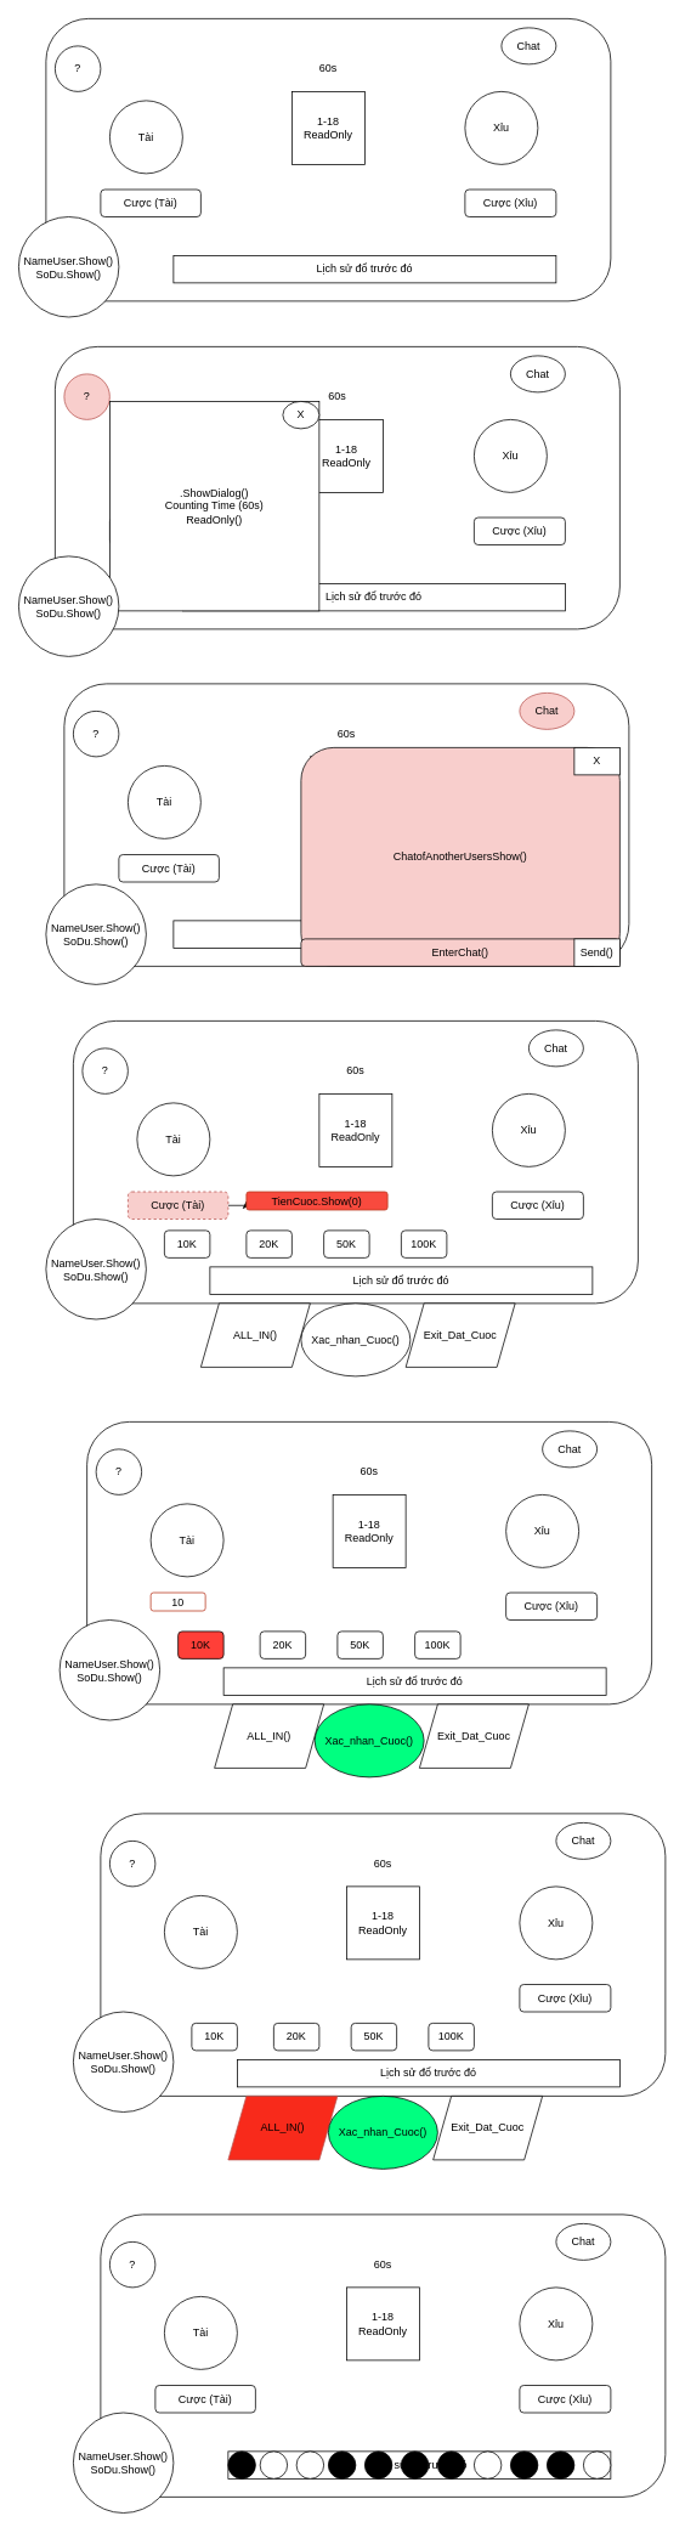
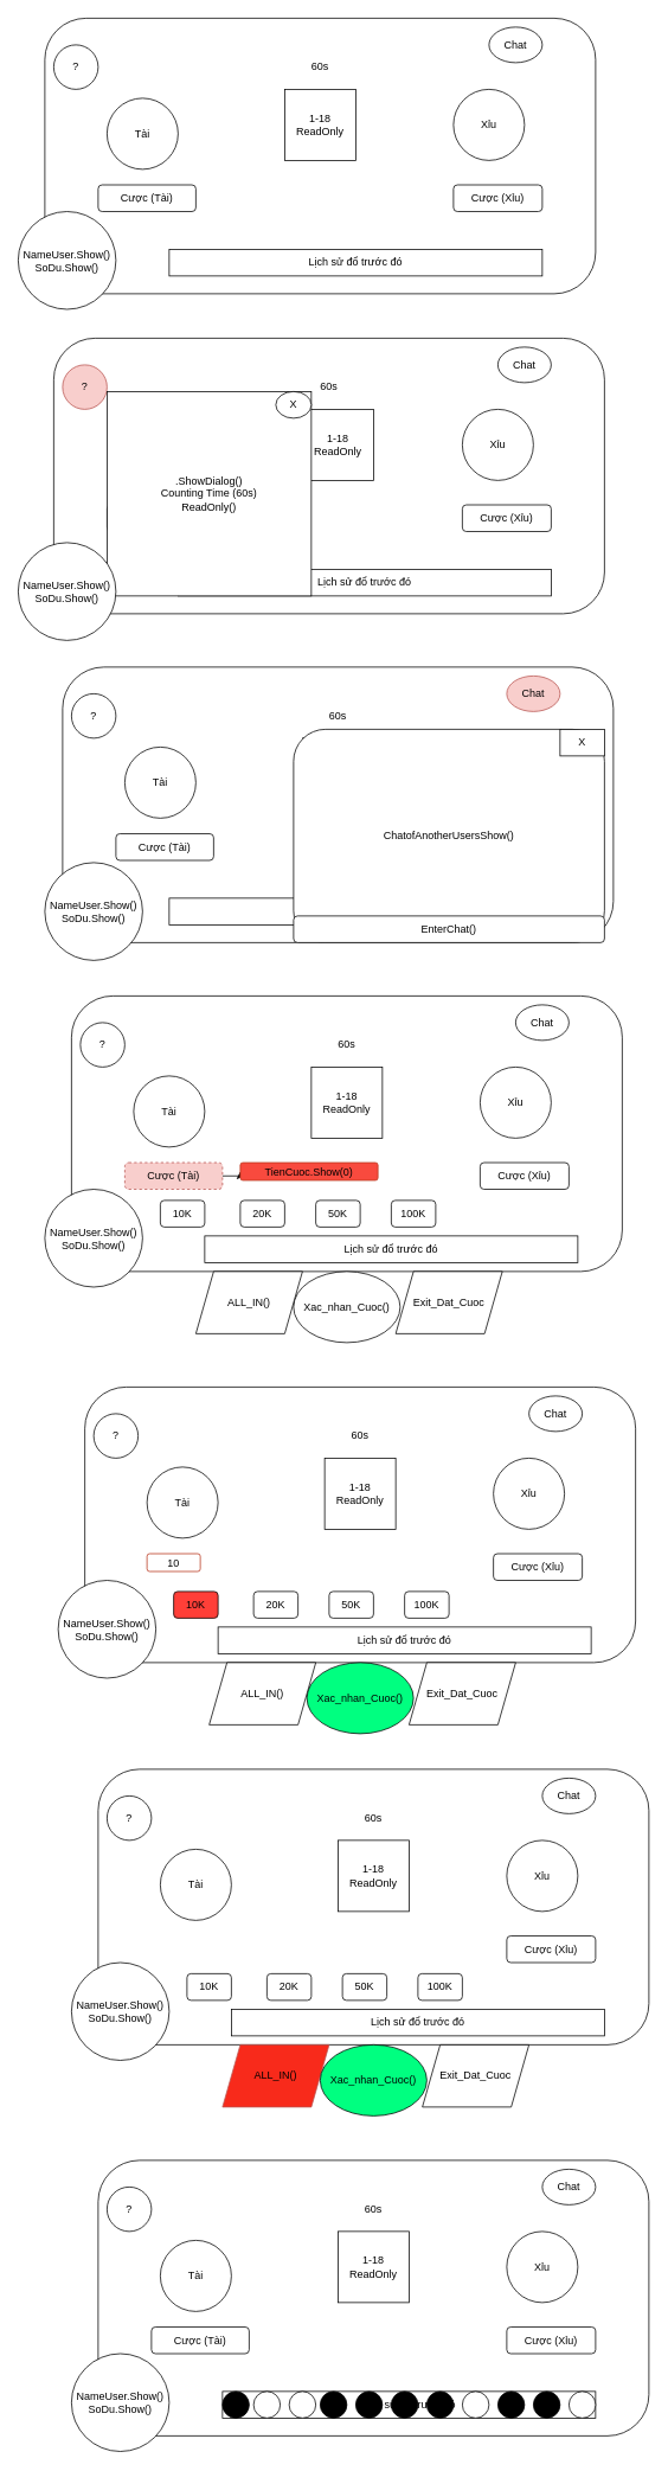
  <mxCell id="0" />
  <mxCell id="1" parent="0" />
  <mxCell id="2" value="" style="rounded=1;whiteSpace=wrap;html=1;" parent="1" vertex="1"><mxGeometry x="50" y="20" width="620" height="310" as="geometry" /></mxCell>
  <mxCell id="3" value="Cược (Tài)" style="rounded=1;whiteSpace=wrap;html=1;" parent="1" vertex="1"><mxGeometry x="110" y="207.5" width="110" height="30" as="geometry" /></mxCell>
  <mxCell id="4" value="Cược (Xỉu)" style="rounded=1;whiteSpace=wrap;html=1;" parent="1" vertex="1"><mxGeometry x="510" y="207.5" width="100" height="30" as="geometry" /></mxCell>
  <mxCell id="5" value="Tài" style="ellipse;whiteSpace=wrap;html=1;aspect=fixed;" parent="1" vertex="1"><mxGeometry x="120" y="110" width="80" height="80" as="geometry" /></mxCell>
  <mxCell id="6" value="Xỉu" style="ellipse;whiteSpace=wrap;html=1;aspect=fixed;" parent="1" vertex="1"><mxGeometry x="510" y="100" width="80" height="80" as="geometry" /></mxCell>
  <mxCell id="7" value="1-18&lt;br&gt;ReadOnly" style="whiteSpace=wrap;html=1;aspect=fixed;" parent="1" vertex="1"><mxGeometry x="320" y="100" width="80" height="80" as="geometry" /></mxCell>
  <mxCell id="8" value="Chat" style="ellipse;whiteSpace=wrap;html=1;" parent="1" vertex="1"><mxGeometry x="550" y="30" width="60" height="40" as="geometry" /></mxCell>
  <mxCell id="9" value="60s" style="text;html=1;strokeColor=none;fillColor=none;align=center;verticalAlign=middle;whiteSpace=wrap;rounded=0;" parent="1" vertex="1"><mxGeometry x="330" y="60" width="60" height="30" as="geometry" /></mxCell>
  <mxCell id="10" value="?" style="ellipse;whiteSpace=wrap;html=1;" parent="1" vertex="1"><mxGeometry x="60" y="50" width="50" height="50" as="geometry" /></mxCell>
  <mxCell id="11" value="Lịch sử đổ trước đó" style="rounded=0;whiteSpace=wrap;html=1;" parent="1" vertex="1"><mxGeometry x="190" y="280" width="420" height="30" as="geometry" /></mxCell>
  <mxCell id="12" value="" style="rounded=1;whiteSpace=wrap;html=1;" parent="1" vertex="1"><mxGeometry x="60" y="380" width="620" height="310" as="geometry" /></mxCell>
  <mxCell id="13" value="Cược (Tài)" style="rounded=1;whiteSpace=wrap;html=1;" parent="1" vertex="1"><mxGeometry x="120" y="567.5" width="110" height="30" as="geometry" /></mxCell>
  <mxCell id="14" value="Cược (Xỉu)" style="rounded=1;whiteSpace=wrap;html=1;" parent="1" vertex="1"><mxGeometry x="520" y="567.5" width="100" height="30" as="geometry" /></mxCell>
  <mxCell id="15" value="Tài" style="ellipse;whiteSpace=wrap;html=1;aspect=fixed;" parent="1" vertex="1"><mxGeometry x="130" y="470" width="80" height="80" as="geometry" /></mxCell>
  <mxCell id="16" value="Xỉu" style="ellipse;whiteSpace=wrap;html=1;aspect=fixed;" parent="1" vertex="1"><mxGeometry x="520" y="460" width="80" height="80" as="geometry" /></mxCell>
  <mxCell id="17" value="1-18&lt;br&gt;ReadOnly" style="whiteSpace=wrap;html=1;aspect=fixed;" parent="1" vertex="1"><mxGeometry x="340" y="460" width="80" height="80" as="geometry" /></mxCell>
  <mxCell id="18" value="Chat" style="ellipse;whiteSpace=wrap;html=1;" parent="1" vertex="1"><mxGeometry x="560" y="390" width="60" height="40" as="geometry" /></mxCell>
  <mxCell id="19" value="60s" style="text;html=1;strokeColor=none;fillColor=none;align=center;verticalAlign=middle;whiteSpace=wrap;rounded=0;" parent="1" vertex="1"><mxGeometry x="340" y="420" width="60" height="30" as="geometry" /></mxCell>
  <mxCell id="20" value="?" style="ellipse;whiteSpace=wrap;html=1;fillColor=#f8cecc;strokeColor=#b85450;" parent="1" vertex="1"><mxGeometry x="70" y="410" width="50" height="50" as="geometry" /></mxCell>
  <mxCell id="21" value="Lịch sử đổ trước đó" style="rounded=0;whiteSpace=wrap;html=1;" parent="1" vertex="1"><mxGeometry x="200" y="640" width="420" height="30" as="geometry" /></mxCell>
  <mxCell id="22" value=".ShowDialog()&lt;br&gt;Counting Time (60s)&lt;br&gt;ReadOnly()" style="whiteSpace=wrap;html=1;aspect=fixed;" parent="1" vertex="1"><mxGeometry x="120" y="440" width="230" height="230" as="geometry" /></mxCell>
  <mxCell id="23" value="" style="rounded=1;whiteSpace=wrap;html=1;" parent="1" vertex="1"><mxGeometry x="70" y="750" width="620" height="310" as="geometry" /></mxCell>
  <mxCell id="24" value="Cược (Tài)" style="rounded=1;whiteSpace=wrap;html=1;" parent="1" vertex="1"><mxGeometry x="130" y="937.5" width="110" height="30" as="geometry" /></mxCell>
  <mxCell id="25" value="Cược (Xỉu)" style="rounded=1;whiteSpace=wrap;html=1;" parent="1" vertex="1"><mxGeometry x="530" y="937.5" width="100" height="30" as="geometry" /></mxCell>
  <mxCell id="26" value="Tài" style="ellipse;whiteSpace=wrap;html=1;aspect=fixed;" parent="1" vertex="1"><mxGeometry x="140" y="840" width="80" height="80" as="geometry" /></mxCell>
  <mxCell id="27" value="Xỉu" style="ellipse;whiteSpace=wrap;html=1;aspect=fixed;" parent="1" vertex="1"><mxGeometry x="530" y="830" width="80" height="80" as="geometry" /></mxCell>
  <mxCell id="28" value="1-6" style="whiteSpace=wrap;html=1;aspect=fixed;" parent="1" vertex="1"><mxGeometry x="340" y="830" width="80" height="80" as="geometry" /></mxCell>
  <mxCell id="29" value="Chat" style="ellipse;whiteSpace=wrap;html=1;fillColor=#f8cecc;strokeColor=#b85450;" parent="1" vertex="1"><mxGeometry x="570" y="760" width="60" height="40" as="geometry" /></mxCell>
  <mxCell id="30" value="60s" style="text;html=1;strokeColor=none;fillColor=none;align=center;verticalAlign=middle;whiteSpace=wrap;rounded=0;" parent="1" vertex="1"><mxGeometry x="350" y="790" width="60" height="30" as="geometry" /></mxCell>
  <mxCell id="31" value="?" style="ellipse;whiteSpace=wrap;html=1;" parent="1" vertex="1"><mxGeometry x="80" y="780" width="50" height="50" as="geometry" /></mxCell>
  <mxCell id="32" value="Lịch sử đổ trước đó" style="rounded=0;whiteSpace=wrap;html=1;" parent="1" vertex="1"><mxGeometry x="190" y="1010" width="420" height="30" as="geometry" /></mxCell>
  <mxCell id="33" value="X" style="ellipse;whiteSpace=wrap;html=1;" parent="1" vertex="1"><mxGeometry x="310" y="440" width="40" height="30" as="geometry" /></mxCell>
- <mxCell id="34" value="ChatofAnotherUsersShow()" style="rounded=1;whiteSpace=wrap;html=1;fillColor=#f8cecc;" parent="1" vertex="1"><mxGeometry x="330" y="820" width="350" height="240" as="geometry" /></mxCell>
- <mxCell id="35" value="EnterChat()" style="rounded=1;whiteSpace=wrap;html=1;fillColor=#f8cecc;" parent="1" vertex="1"><mxGeometry x="330" y="1030" width="350" height="30" as="geometry" /></mxCell>
- <mxCell id="36" value="Send()" style="rounded=0;whiteSpace=wrap;html=1;" parent="1" vertex="1"><mxGeometry x="630" y="1030" width="50" height="30" as="geometry" /></mxCell>
+ <mxCell id="34" value="ChatofAnotherUsersShow()" style="rounded=1;whiteSpace=wrap;html=1;" parent="1" vertex="1"><mxGeometry x="330" y="820" width="350" height="240" as="geometry" /></mxCell>
+ <mxCell id="35" value="EnterChat()" style="rounded=1;whiteSpace=wrap;html=1;" parent="1" vertex="1"><mxGeometry x="330" y="1030" width="350" height="30" as="geometry" /></mxCell>
  <mxCell id="37" value="X" style="rounded=0;whiteSpace=wrap;html=1;" parent="1" vertex="1"><mxGeometry x="630" y="820" width="50" height="30" as="geometry" /></mxCell>
  <mxCell id="38" value="" style="rounded=1;whiteSpace=wrap;html=1;" parent="1" vertex="1"><mxGeometry x="80" y="1120" width="620" height="310" as="geometry" /></mxCell>
  <mxCell id="39" value="" style="edgeStyle=orthogonalEdgeStyle;rounded=0;orthogonalLoop=1;jettySize=auto;html=1;" parent="1" source="40" target="54" edge="1"><mxGeometry relative="1" as="geometry" /></mxCell>
  <mxCell id="40" value="Cược (Tài)" style="rounded=1;whiteSpace=wrap;html=1;fillColor=#f8cecc;strokeColor=#b85450;dashed=1;" parent="1" vertex="1"><mxGeometry x="140" y="1307.5" width="110" height="30" as="geometry" /></mxCell>
  <mxCell id="41" value="Cược (Xỉu)" style="rounded=1;whiteSpace=wrap;html=1;" parent="1" vertex="1"><mxGeometry x="540" y="1307.5" width="100" height="30" as="geometry" /></mxCell>
  <mxCell id="42" value="Tài" style="ellipse;whiteSpace=wrap;html=1;aspect=fixed;" parent="1" vertex="1"><mxGeometry x="150" y="1210" width="80" height="80" as="geometry" /></mxCell>
  <mxCell id="43" value="Xỉu" style="ellipse;whiteSpace=wrap;html=1;aspect=fixed;" parent="1" vertex="1"><mxGeometry x="540" y="1200" width="80" height="80" as="geometry" /></mxCell>
  <mxCell id="44" value="1-18&lt;br&gt;ReadOnly" style="whiteSpace=wrap;html=1;aspect=fixed;" parent="1" vertex="1"><mxGeometry x="350" y="1200" width="80" height="80" as="geometry" /></mxCell>
  <mxCell id="45" value="Chat" style="ellipse;whiteSpace=wrap;html=1;" parent="1" vertex="1"><mxGeometry x="580" y="1130" width="60" height="40" as="geometry" /></mxCell>
  <mxCell id="46" value="60s" style="text;html=1;strokeColor=none;fillColor=none;align=center;verticalAlign=middle;whiteSpace=wrap;rounded=0;" parent="1" vertex="1"><mxGeometry x="360" y="1160" width="60" height="30" as="geometry" /></mxCell>
  <mxCell id="47" value="?" style="ellipse;whiteSpace=wrap;html=1;" parent="1" vertex="1"><mxGeometry x="90" y="1150" width="50" height="50" as="geometry" /></mxCell>
  <mxCell id="48" value="Lịch sử đổ trước đó" style="rounded=0;whiteSpace=wrap;html=1;" parent="1" vertex="1"><mxGeometry x="230" y="1390" width="420" height="30" as="geometry" /></mxCell>
  <mxCell id="49" value="10K" style="rounded=1;whiteSpace=wrap;html=1;" parent="1" vertex="1"><mxGeometry x="180" y="1350" width="50" height="30" as="geometry" /></mxCell>
  <mxCell id="50" value="20K" style="rounded=1;whiteSpace=wrap;html=1;" parent="1" vertex="1"><mxGeometry x="270" y="1350" width="50" height="30" as="geometry" /></mxCell>
  <mxCell id="51" value="50K" style="rounded=1;whiteSpace=wrap;html=1;" parent="1" vertex="1"><mxGeometry x="355" y="1350" width="50" height="30" as="geometry" /></mxCell>
  <mxCell id="52" value="100K" style="rounded=1;whiteSpace=wrap;html=1;" parent="1" vertex="1"><mxGeometry x="440" y="1350" width="50" height="30" as="geometry" /></mxCell>
  <mxCell id="53" value="NameUser.Show()&lt;br&gt;SoDu.Show()" style="ellipse;whiteSpace=wrap;html=1;aspect=fixed;" parent="1" vertex="1"><mxGeometry x="50" y="1337.5" width="110" height="110" as="geometry" /></mxCell>
  <mxCell id="54" value="TienCuoc.Show(0)" style="whiteSpace=wrap;html=1;fillColor=#F84A3E;strokeColor=#B8361C;rounded=1;" parent="1" vertex="1"><mxGeometry x="270" y="1307.5" width="155" height="20" as="geometry" /></mxCell>
  <mxCell id="55" value="Xac_nhan_Cuoc()" style="ellipse;whiteSpace=wrap;html=1;strokeColor=#000000;fillColor=#FFFFFF;" parent="1" vertex="1"><mxGeometry x="330" y="1430" width="120" height="80" as="geometry" /></mxCell>
  <mxCell id="56" value="ALL_IN()" style="shape=parallelogram;perimeter=parallelogramPerimeter;whiteSpace=wrap;html=1;fixedSize=1;strokeColor=#000000;fillColor=#FFFFFF;" parent="1" vertex="1"><mxGeometry x="220" y="1430" width="120" height="70" as="geometry" /></mxCell>
  <mxCell id="57" value="Exit_Dat_Cuoc" style="shape=parallelogram;perimeter=parallelogramPerimeter;whiteSpace=wrap;html=1;fixedSize=1;strokeColor=#000000;fillColor=#FFFFFF;" parent="1" vertex="1"><mxGeometry x="445" y="1430" width="120" height="70" as="geometry" /></mxCell>
  <mxCell id="58" value="NameUser.Show()&lt;br&gt;SoDu.Show()" style="ellipse;whiteSpace=wrap;html=1;aspect=fixed;" parent="1" vertex="1"><mxGeometry x="50" y="970" width="110" height="110" as="geometry" /></mxCell>
  <mxCell id="59" value="NameUser.Show()&lt;br&gt;SoDu.Show()" style="ellipse;whiteSpace=wrap;html=1;aspect=fixed;" parent="1" vertex="1"><mxGeometry x="20" y="610" width="110" height="110" as="geometry" /></mxCell>
  <mxCell id="60" value="NameUser.Show()&lt;br&gt;SoDu.Show()" style="ellipse;whiteSpace=wrap;html=1;aspect=fixed;" parent="1" vertex="1"><mxGeometry x="20" y="237.5" width="110" height="110" as="geometry" /></mxCell>
  <mxCell id="61" value="" style="rounded=1;whiteSpace=wrap;html=1;" parent="1" vertex="1"><mxGeometry x="95" y="1560" width="620" height="310" as="geometry" /></mxCell>
  <mxCell id="62" value="Cược (Xỉu)" style="rounded=1;whiteSpace=wrap;html=1;" parent="1" vertex="1"><mxGeometry x="555" y="1747.5" width="100" height="30" as="geometry" /></mxCell>
  <mxCell id="63" value="Tài" style="ellipse;whiteSpace=wrap;html=1;aspect=fixed;" parent="1" vertex="1"><mxGeometry x="165" y="1650" width="80" height="80" as="geometry" /></mxCell>
  <mxCell id="64" value="Xỉu" style="ellipse;whiteSpace=wrap;html=1;aspect=fixed;" parent="1" vertex="1"><mxGeometry x="555" y="1640" width="80" height="80" as="geometry" /></mxCell>
  <mxCell id="65" value="1-18&lt;br&gt;ReadOnly" style="whiteSpace=wrap;html=1;aspect=fixed;" parent="1" vertex="1"><mxGeometry x="365" y="1640" width="80" height="80" as="geometry" /></mxCell>
  <mxCell id="66" value="Chat" style="ellipse;whiteSpace=wrap;html=1;" parent="1" vertex="1"><mxGeometry x="595" y="1570" width="60" height="40" as="geometry" /></mxCell>
  <mxCell id="67" value="60s" style="text;html=1;strokeColor=none;fillColor=none;align=center;verticalAlign=middle;whiteSpace=wrap;rounded=0;" parent="1" vertex="1"><mxGeometry x="375" y="1600" width="60" height="30" as="geometry" /></mxCell>
  <mxCell id="68" value="?" style="ellipse;whiteSpace=wrap;html=1;" parent="1" vertex="1"><mxGeometry x="105" y="1590" width="50" height="50" as="geometry" /></mxCell>
  <mxCell id="69" value="Lịch sử đổ trước đó" style="rounded=0;whiteSpace=wrap;html=1;" parent="1" vertex="1"><mxGeometry x="245" y="1830" width="420" height="30" as="geometry" /></mxCell>
  <mxCell id="70" value="10K" style="rounded=1;whiteSpace=wrap;html=1;fillColor=#FF3F38;" parent="1" vertex="1"><mxGeometry x="195" y="1790" width="50" height="30" as="geometry" /></mxCell>
  <mxCell id="71" value="20K" style="rounded=1;whiteSpace=wrap;html=1;" parent="1" vertex="1"><mxGeometry x="285" y="1790" width="50" height="30" as="geometry" /></mxCell>
  <mxCell id="72" value="50K" style="rounded=1;whiteSpace=wrap;html=1;" parent="1" vertex="1"><mxGeometry x="370" y="1790" width="50" height="30" as="geometry" /></mxCell>
  <mxCell id="73" value="100K" style="rounded=1;whiteSpace=wrap;html=1;" parent="1" vertex="1"><mxGeometry x="455" y="1790" width="50" height="30" as="geometry" /></mxCell>
  <mxCell id="74" value="NameUser.Show()&lt;br&gt;SoDu.Show()" style="ellipse;whiteSpace=wrap;html=1;aspect=fixed;" parent="1" vertex="1"><mxGeometry x="65" y="1777.5" width="110" height="110" as="geometry" /></mxCell>
  <mxCell id="75" value="10" style="whiteSpace=wrap;html=1;fillColor=#FFFFFF;strokeColor=#B8361C;rounded=1;" parent="1" vertex="1"><mxGeometry x="165" y="1747.5" width="60" height="20" as="geometry" /></mxCell>
  <mxCell id="76" value="Xac_nhan_Cuoc()" style="ellipse;whiteSpace=wrap;html=1;strokeColor=#000000;fillColor=#00FF80;" parent="1" vertex="1"><mxGeometry x="345" y="1870" width="120" height="80" as="geometry" /></mxCell>
  <mxCell id="77" value="ALL_IN()" style="shape=parallelogram;perimeter=parallelogramPerimeter;whiteSpace=wrap;html=1;fixedSize=1;strokeColor=#000000;fillColor=#FFFFFF;" parent="1" vertex="1"><mxGeometry x="235" y="1870" width="120" height="70" as="geometry" /></mxCell>
  <mxCell id="78" value="Exit_Dat_Cuoc" style="shape=parallelogram;perimeter=parallelogramPerimeter;whiteSpace=wrap;html=1;fixedSize=1;strokeColor=#000000;fillColor=#FFFFFF;" parent="1" vertex="1"><mxGeometry x="460" y="1870" width="120" height="70" as="geometry" /></mxCell>
  <mxCell id="79" value="" style="rounded=1;whiteSpace=wrap;html=1;" parent="1" vertex="1"><mxGeometry x="110" y="1990" width="620" height="310" as="geometry" /></mxCell>
  <mxCell id="80" value="Cược (Xỉu)" style="rounded=1;whiteSpace=wrap;html=1;" parent="1" vertex="1"><mxGeometry x="570" y="2177.5" width="100" height="30" as="geometry" /></mxCell>
  <mxCell id="81" value="Tài" style="ellipse;whiteSpace=wrap;html=1;aspect=fixed;" parent="1" vertex="1"><mxGeometry x="180" y="2080" width="80" height="80" as="geometry" /></mxCell>
  <mxCell id="82" value="Xỉu" style="ellipse;whiteSpace=wrap;html=1;aspect=fixed;" parent="1" vertex="1"><mxGeometry x="570" y="2070" width="80" height="80" as="geometry" /></mxCell>
  <mxCell id="83" value="1-18&lt;br&gt;ReadOnly" style="whiteSpace=wrap;html=1;aspect=fixed;" parent="1" vertex="1"><mxGeometry x="380" y="2070" width="80" height="80" as="geometry" /></mxCell>
  <mxCell id="84" value="Chat" style="ellipse;whiteSpace=wrap;html=1;" parent="1" vertex="1"><mxGeometry x="610" y="2000" width="60" height="40" as="geometry" /></mxCell>
  <mxCell id="85" value="60s" style="text;html=1;strokeColor=none;fillColor=none;align=center;verticalAlign=middle;whiteSpace=wrap;rounded=0;" parent="1" vertex="1"><mxGeometry x="390" y="2030" width="60" height="30" as="geometry" /></mxCell>
  <mxCell id="86" value="?" style="ellipse;whiteSpace=wrap;html=1;" parent="1" vertex="1"><mxGeometry x="120" y="2020" width="50" height="50" as="geometry" /></mxCell>
  <mxCell id="87" value="Lịch sử đổ trước đó" style="rounded=0;whiteSpace=wrap;html=1;" parent="1" vertex="1"><mxGeometry x="260" y="2260" width="420" height="30" as="geometry" /></mxCell>
  <mxCell id="88" value="10K" style="rounded=1;whiteSpace=wrap;html=1;" parent="1" vertex="1"><mxGeometry x="210" y="2220" width="50" height="30" as="geometry" /></mxCell>
  <mxCell id="89" value="20K" style="rounded=1;whiteSpace=wrap;html=1;" parent="1" vertex="1"><mxGeometry x="300" y="2220" width="50" height="30" as="geometry" /></mxCell>
  <mxCell id="90" value="50K" style="rounded=1;whiteSpace=wrap;html=1;" parent="1" vertex="1"><mxGeometry x="385" y="2220" width="50" height="30" as="geometry" /></mxCell>
  <mxCell id="91" value="100K" style="rounded=1;whiteSpace=wrap;html=1;" parent="1" vertex="1"><mxGeometry x="470" y="2220" width="50" height="30" as="geometry" /></mxCell>
  <mxCell id="92" value="NameUser.Show()&lt;br&gt;SoDu.Show()" style="ellipse;whiteSpace=wrap;html=1;aspect=fixed;" parent="1" vertex="1"><mxGeometry x="80" y="2207.5" width="110" height="110" as="geometry" /></mxCell>
  <mxCell id="93" value="ALL_IN()" style="shape=parallelogram;perimeter=parallelogramPerimeter;whiteSpace=wrap;html=1;fixedSize=1;strokeColor=#b85450;fillColor=#F82A1B;" parent="1" vertex="1"><mxGeometry x="250" y="2300" width="120" height="70" as="geometry" /></mxCell>
  <mxCell id="94" value="Exit_Dat_Cuoc" style="shape=parallelogram;perimeter=parallelogramPerimeter;whiteSpace=wrap;html=1;fixedSize=1;strokeColor=#000000;fillColor=#FFFFFF;" parent="1" vertex="1"><mxGeometry x="475" y="2300" width="120" height="70" as="geometry" /></mxCell>
  <mxCell id="95" value="Xac_nhan_Cuoc()" style="ellipse;whiteSpace=wrap;html=1;strokeColor=#000000;fillColor=#00FF80;" parent="1" vertex="1"><mxGeometry x="360" y="2300" width="120" height="80" as="geometry" /></mxCell>
  <mxCell id="96" value="" style="rounded=1;whiteSpace=wrap;html=1;" parent="1" vertex="1"><mxGeometry x="110" y="2430" width="620" height="310" as="geometry" /></mxCell>
  <mxCell id="97" value="Cược (Tài)" style="rounded=1;whiteSpace=wrap;html=1;" parent="1" vertex="1"><mxGeometry x="170" y="2617.5" width="110" height="30" as="geometry" /></mxCell>
  <mxCell id="98" value="Cược (Xỉu)" style="rounded=1;whiteSpace=wrap;html=1;" parent="1" vertex="1"><mxGeometry x="570" y="2617.5" width="100" height="30" as="geometry" /></mxCell>
  <mxCell id="99" value="Tài" style="ellipse;whiteSpace=wrap;html=1;aspect=fixed;" parent="1" vertex="1"><mxGeometry x="180" y="2520" width="80" height="80" as="geometry" /></mxCell>
  <mxCell id="100" value="Xỉu" style="ellipse;whiteSpace=wrap;html=1;aspect=fixed;" parent="1" vertex="1"><mxGeometry x="570" y="2510" width="80" height="80" as="geometry" /></mxCell>
  <mxCell id="101" value="1-18&lt;br&gt;ReadOnly" style="whiteSpace=wrap;html=1;aspect=fixed;" parent="1" vertex="1"><mxGeometry x="380" y="2510" width="80" height="80" as="geometry" /></mxCell>
  <mxCell id="102" value="Chat" style="ellipse;whiteSpace=wrap;html=1;" parent="1" vertex="1"><mxGeometry x="610" y="2440" width="60" height="40" as="geometry" /></mxCell>
  <mxCell id="103" value="60s" style="text;html=1;strokeColor=none;fillColor=none;align=center;verticalAlign=middle;whiteSpace=wrap;rounded=0;" parent="1" vertex="1"><mxGeometry x="390" y="2470" width="60" height="30" as="geometry" /></mxCell>
  <mxCell id="104" value="?" style="ellipse;whiteSpace=wrap;html=1;" parent="1" vertex="1"><mxGeometry x="120" y="2460" width="50" height="50" as="geometry" /></mxCell>
  <mxCell id="105" value="Lịch sử đổ trước đó" style="rounded=0;whiteSpace=wrap;html=1;" parent="1" vertex="1"><mxGeometry x="250" y="2690" width="420" height="30" as="geometry" /></mxCell>
  <mxCell id="106" value="NameUser.Show()&lt;br&gt;SoDu.Show()" style="ellipse;whiteSpace=wrap;html=1;aspect=fixed;" parent="1" vertex="1"><mxGeometry x="80" y="2647.5" width="110" height="110" as="geometry" /></mxCell>
  <mxCell id="107" value="" style="ellipse;whiteSpace=wrap;html=1;strokeColor=#000000;fillColor=#000000;" parent="1" vertex="1"><mxGeometry x="250" y="2690" width="30" height="30" as="geometry" /></mxCell>
  <mxCell id="108" value="" style="ellipse;whiteSpace=wrap;html=1;strokeColor=#000000;fillColor=#000000;" parent="1" vertex="1"><mxGeometry x="480" y="2690" width="30" height="30" as="geometry" /></mxCell>
  <mxCell id="109" value="" style="ellipse;whiteSpace=wrap;html=1;strokeColor=#000000;fillColor=#FFFFFF;" parent="1" vertex="1"><mxGeometry x="520" y="2690" width="30" height="30" as="geometry" /></mxCell>
  <mxCell id="110" value="" style="ellipse;whiteSpace=wrap;html=1;strokeColor=#000000;fillColor=#000000;" parent="1" vertex="1"><mxGeometry x="560" y="2690" width="30" height="30" as="geometry" /></mxCell>
  <mxCell id="111" value="" style="ellipse;whiteSpace=wrap;html=1;strokeColor=#000000;fillColor=#000000;" parent="1" vertex="1"><mxGeometry x="600" y="2690" width="30" height="30" as="geometry" /></mxCell>
  <mxCell id="112" value="" style="ellipse;whiteSpace=wrap;html=1;strokeColor=#000000;fillColor=#FFFFFF;" parent="1" vertex="1"><mxGeometry x="640" y="2690" width="30" height="30" as="geometry" /></mxCell>
  <mxCell id="113" value="" style="ellipse;whiteSpace=wrap;html=1;strokeColor=#000000;fillColor=#FFFFFF;" parent="1" vertex="1"><mxGeometry x="285" y="2690" width="30" height="30" as="geometry" /></mxCell>
  <mxCell id="114" value="" style="ellipse;whiteSpace=wrap;html=1;strokeColor=#000000;fillColor=#FFFFFF;" parent="1" vertex="1"><mxGeometry x="325" y="2690" width="30" height="30" as="geometry" /></mxCell>
  <mxCell id="115" value="" style="ellipse;whiteSpace=wrap;html=1;strokeColor=#000000;fillColor=#000000;" parent="1" vertex="1"><mxGeometry x="360" y="2690" width="30" height="30" as="geometry" /></mxCell>
  <mxCell id="116" value="" style="ellipse;whiteSpace=wrap;html=1;strokeColor=#000000;fillColor=#000000;" parent="1" vertex="1"><mxGeometry x="400" y="2690" width="30" height="30" as="geometry" /></mxCell>
  <mxCell id="117" value="" style="ellipse;whiteSpace=wrap;html=1;strokeColor=#000000;fillColor=#000000;" parent="1" vertex="1"><mxGeometry x="440" y="2690" width="30" height="30" as="geometry" /></mxCell>
